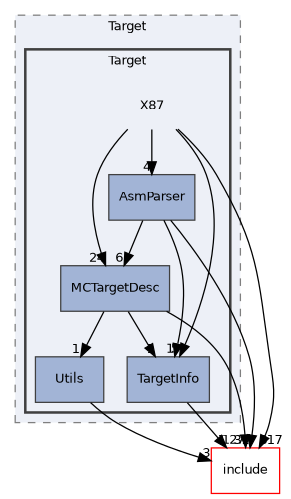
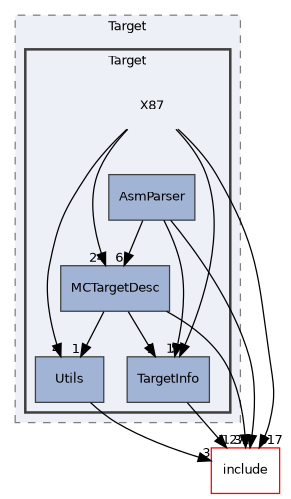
  digraph {
    compound=true
    node [fontname=Helvetica fontsize=10 shape=box color=grey25 fillcolor="#a2b4d6" style="filled,"]
    edge [fontname=Helvetica fontsize=10 headlabel=1 labeldistance=1.5 labelfontname=Helvetica labelfontsize=10]
    n1 [label=X87 shape=plaintext color="" fillcolor="" style=""]
    n2 [label=AsmParser]
    n3 [label=MCTargetDesc]
    n4 [label=TargetInfo]
    n5 [label=Utils]
    n6 [color=red fillcolor="#edf0f7" label=include style=""]
    subgraph cluster_1 {
      bgcolor="#edf0f7"
      fontname=Helvetica
      fontsize=10
      label=Target
      pencolor=grey50
      style="filled,dashed,"
      subgraph cluster_2 {
        bgcolor="#edf0f7"
        fontname=Helvetica
        fontsize=10
        label=Target
        pencolor=grey25
        style="filled,bold,"
        n1
        n2
        n3
        n4
        n5
      }
    }
    n1 -> n3 [headlabel=24]
    n1 -> n4 [headlabel=5]
-   n1 -> n2 [headlabel=4]
+   n1 -> n5 [headlabel=4]
    n1 -> n6 [headlabel=817]
    n2 -> n3 [headlabel=6]
    n2 -> n4
    n2 -> n6 [headlabel=31]
    n3 -> n4
    n3 -> n5
    n3 -> n6 [headlabel=127]
    n4 -> n6
    n5 -> n6 [headlabel=3]
  }
